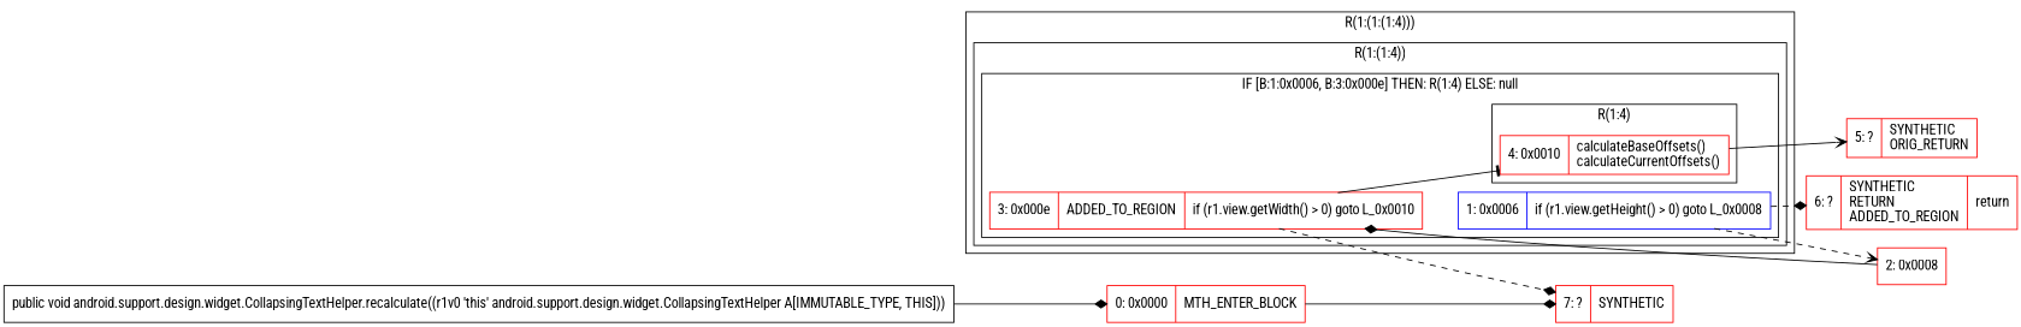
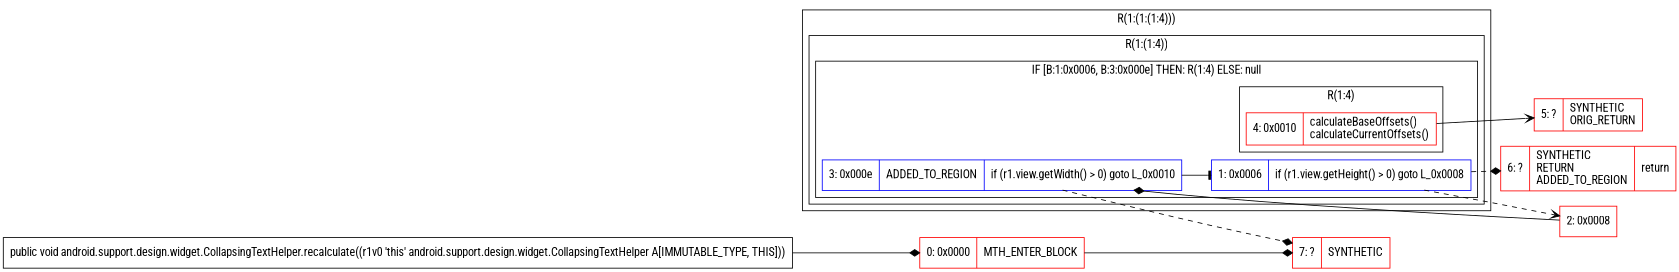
  digraph {
    fontname="Roboto Condensed"
    rankdir=LR
    node [color=red fontname="Roboto Condensed" shape=record]
    edge [arrowhead=diamond fontname="Roboto Condensed"]
    n1 [label="{4\:\ 0x0010|calculateBaseOffsets()\lcalculateCurrentOffsets()\l}"]
    n2 [color=blue label="{1\:\ 0x0006|if (r1.view.getHeight() \> 0) goto L_0x0008\l}"]
-   n3 [label="{3\:\ 0x000e|ADDED_TO_REGION\l|if (r1.view.getWidth() \> 0) goto L_0x0010\l}"]
+   n3 [color=blue label="{3\:\ 0x000e|ADDED_TO_REGION\l|if (r1.view.getWidth() \> 0) goto L_0x0010\l}"]
    n4 [label="{5\:\ ?|SYNTHETIC\lORIG_RETURN\l}"]
    n5 [label="{2\:\ 0x0008}"]
    n6 [label="{6\:\ ?|SYNTHETIC\lRETURN\lADDED_TO_REGION\l|return\l}"]
    n7 [label="{7\:\ ?|SYNTHETIC\l}"]
    n8 [label="{0\:\ 0x0000|MTH_ENTER_BLOCK\l}"]
    n9 [label="{public void android.support.design.widget.CollapsingTextHelper.recalculate((r1v0 'this' android.support.design.widget.CollapsingTextHelper A[IMMUTABLE_TYPE, THIS])) }" color=""]
    subgraph cluster_1 {
      label="R(1:(1:(1:4)))"
      subgraph cluster_2 {
        label="R(1:(1:4))"
        subgraph cluster_3 {
          label="IF [B:1:0x0006, B:3:0x000e] THEN: R(1:4) ELSE: null"
          n2
          n3
          subgraph cluster_4 {
            label="R(1:4)"
            n1
          }
        }
      }
    }
    n1 -> n4 [arrowhead=vee]
    n2 -> n5 [arrowhead=vee style=dashed]
    n2 -> n6 [style=dashed]
-   n3 -> n1 [arrowhead=tee]
+   n3 -> n2 [arrowhead=tee]
    n3 -> n7 [style=dashed]
    n5 -> n3
    n8 -> n7
    n9 -> n8
  }
